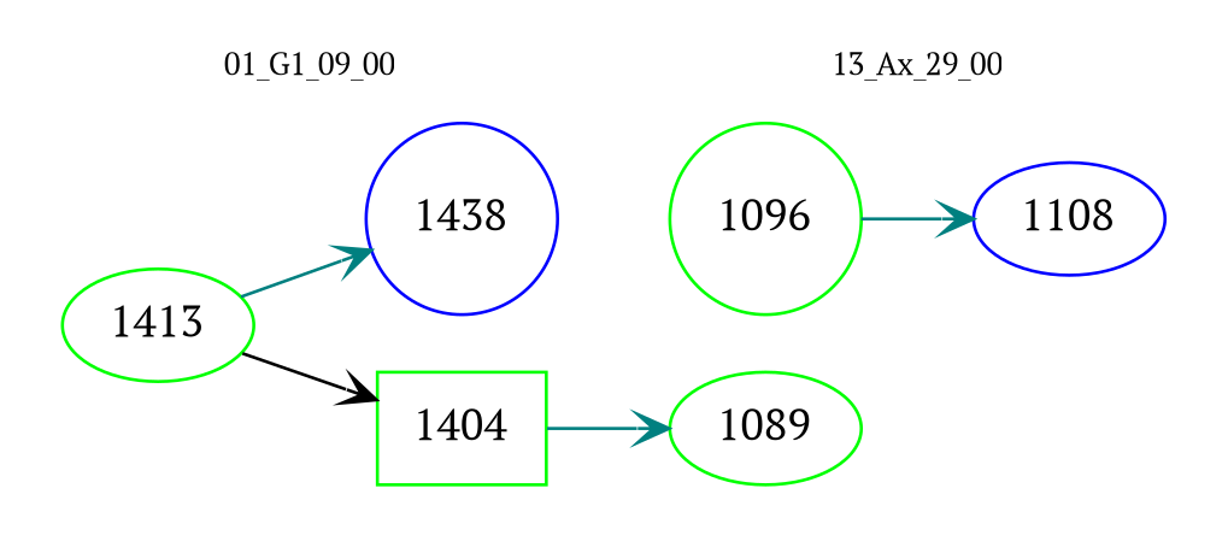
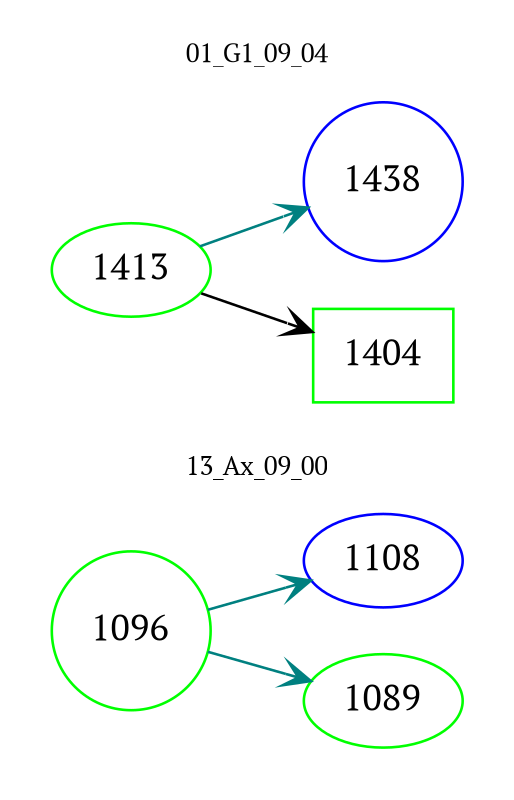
  digraph {
    fontname="PT Serif"
    rankdir=LR
    node [color=green fontname="PT Serif" shape=ellipse]
    edge [arrowhead=vee color=teal fontname="PT Serif"]
    n1 [label=1096 shape=circle]
    n2 [label=1089]
    n3 [color=blue label=1108]
    n4 [label=1413]
    n5 [label=1404 shape=box]
    n6 [color=blue label=1438 shape=circle]
    subgraph cluster_1 {
      color=white
      fontsize=10
-     label="13_Ax_29_00"
+     label="13_Ax_09_00"
      n1
      n2
      n3
    }
    subgraph cluster_2 {
      color=white
      fontsize=10
-     label="01_G1_09_00"
+     label="01_G1_09_04"
      n4
      n5
      n6
    }
-   n5 -> n2
+   n1 -> n2
    n1 -> n3
    n4 -> n5 [color=black]
    n4 -> n6
  }
